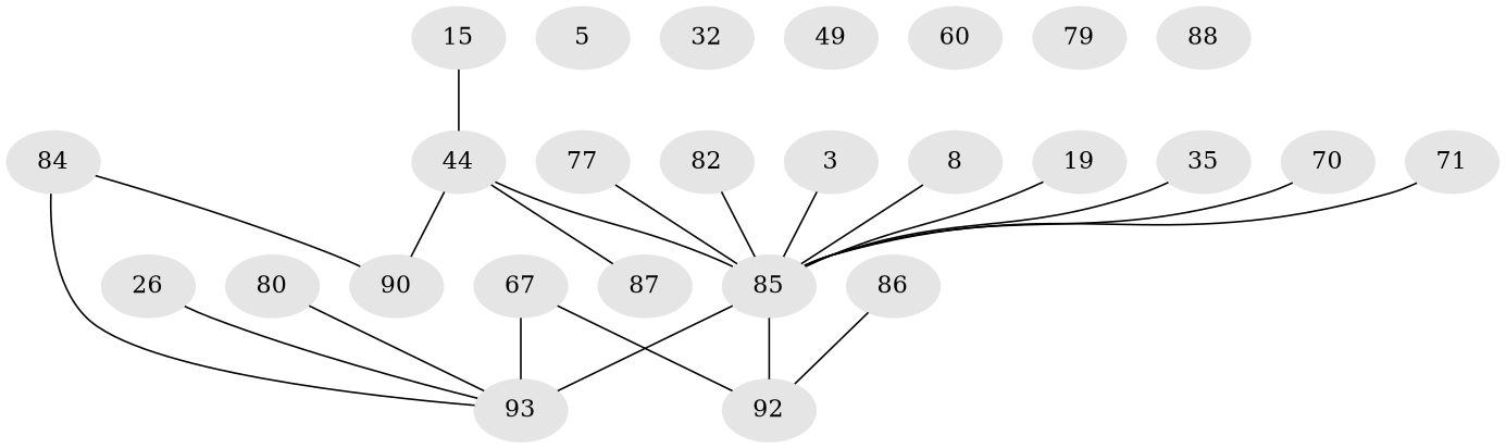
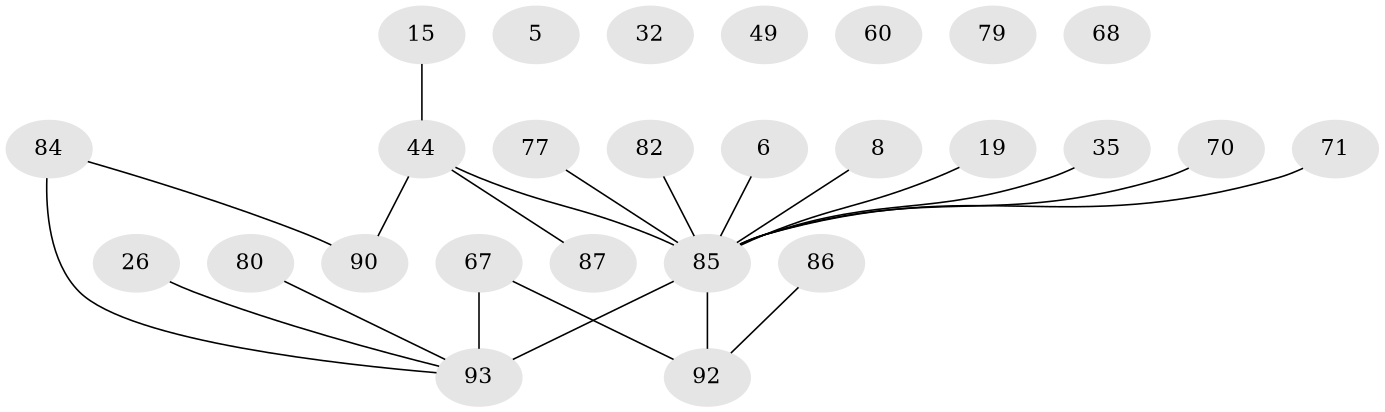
  graph {
    node [color=gray90 style=filled]
    85 [super="+18+33+38+78+83"]
    93 [super="+44+50+91+63"]
    92 [super="+40+61+62+72+89+75"]
-   3
+   3 [label=6]
    5
    8
    n7 [label=44 super="+12+28+56"]
    87
    90 [super="+41+73+57+81"]
    15
    19
    26 [super="+10"]
    32
    35
    49
    60
    67 [super="+1"]
    70
    71
    77 [super="+66"]
    79
    80 [super="+34"]
    82
    84 [super="+9+74"]
    86 [super="+27"]
-   88
+   88 [label=68]
    85 -- 93 [weight=8]
    85 -- 92 [weight=3]
    3 -- 85
    8 -- 85
    n7 -- 85 [weight=4]
    n7 -- 87
    n7 -- 90 [weight=3]
    15 -- n7
    19 -- 85
    26 -- 93 [weight=2]
    35 -- 85
    67 -- 93 [weight=3]
    67 -- 92
    70 -- 85
    71 -- 85
    77 -- 85 [weight=3]
    80 -- 93
    82 -- 85
    84 -- 93 [weight=3]
    84 -- 90
    86 -- 92 [weight=2]
  }
